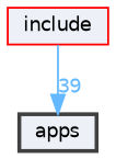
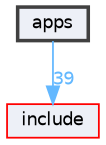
  digraph {
    compound=true
    node [fillcolor="#edf0f7" fontname=Helvetica fontsize=10 shape=box]
    n1 [color=grey25 height=0.2 label=apps style="filled,bold" width=0.4]
    n2 [color=red height=0.2 label=include style=filled width=0.4]
-   n2 -> n1 [color=steelblue1 fontcolor=steelblue1 fontname=Helvetica fontsize=10 headlabel=39 labeldistance=1.5 labelfontname=Helvetica labelfontsize=10]
+   n1 -> n2 [color=steelblue1 fontcolor=steelblue1 fontname=Helvetica fontsize=10 headlabel=39 labeldistance=1.5 labelfontname=Helvetica labelfontsize=10]
  }
